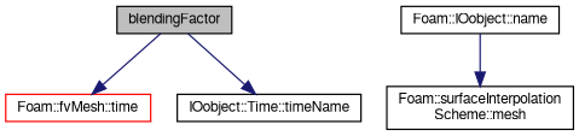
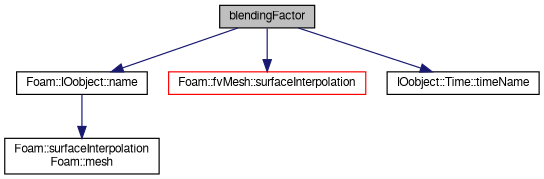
  digraph {
    rankdir=TB
    node [color=black fontname=FreeSans fontsize=10 shape=record]
    edge [color=midnightblue fontname=FreeSans fontsize=10 labelfontname=FreeSans labelfontsize=10 style=solid]
    n1 [fillcolor=grey75 fontcolor=black height=0.2 label=blendingFactor style=filled width=0.4]
    n2 [height=0.2 label="Foam::IOobject::name" width=0.4]
-   n3 [color=red height=0.2 label="Foam::fvMesh::time" width=0.4]
+   n3 [color=red height=0.2 label="Foam::fvMesh::surfaceInterpolation" width=0.4]
    n4 [height=0.2 label="IOobject::Time::timeName" width=0.4]
-   n5 [height=0.2 label="Foam::surfaceInterpolation\lScheme::mesh" width=0.4]
+   n5 [height=0.2 label="Foam::surfaceInterpolation\lFoam::mesh" width=0.4]
+   n1 -> n2
    n1 -> n3
    n1 -> n4
    n2 -> n5
  }
